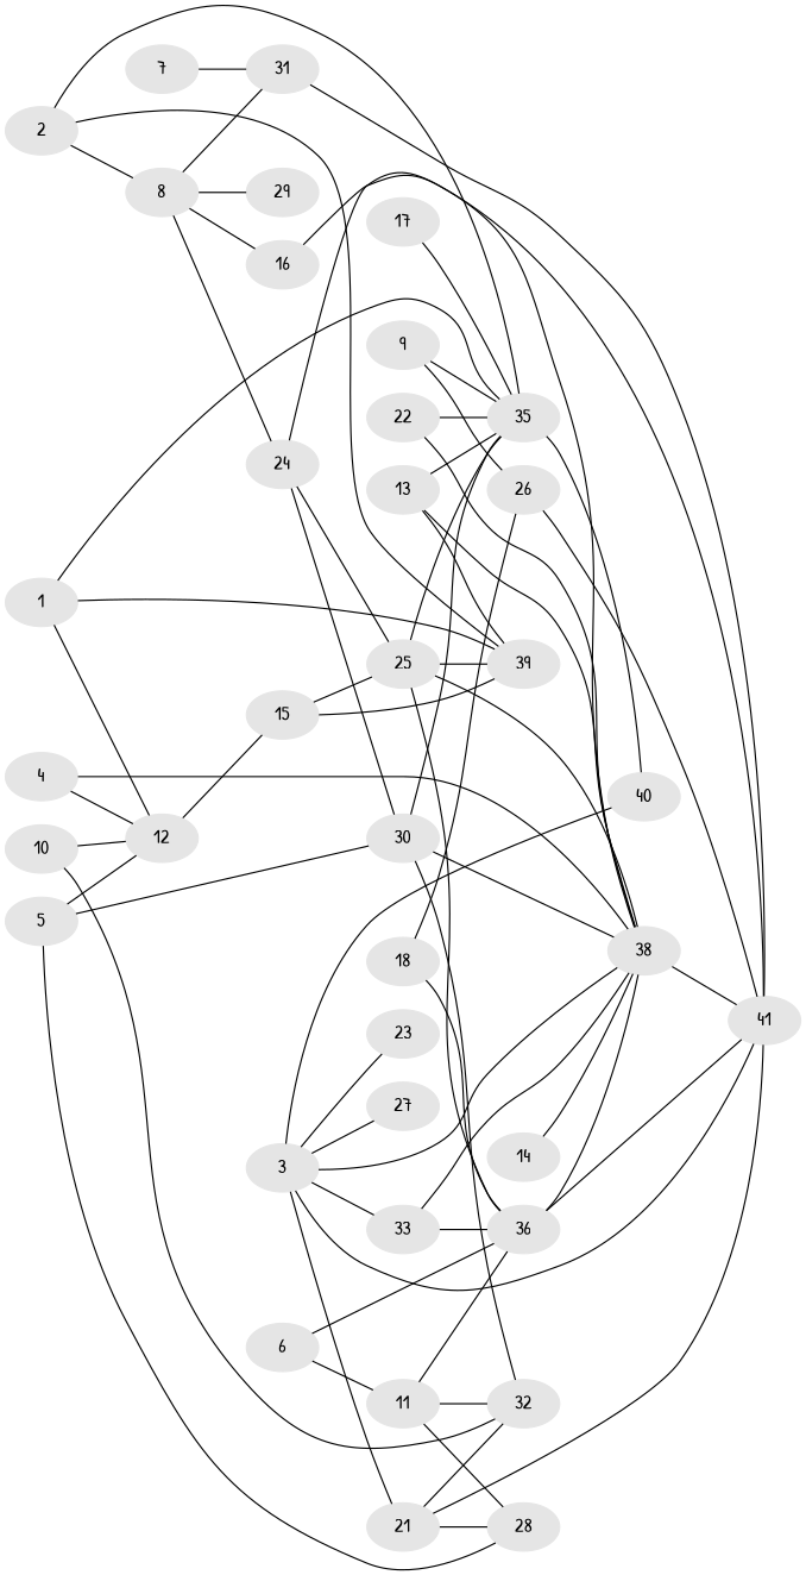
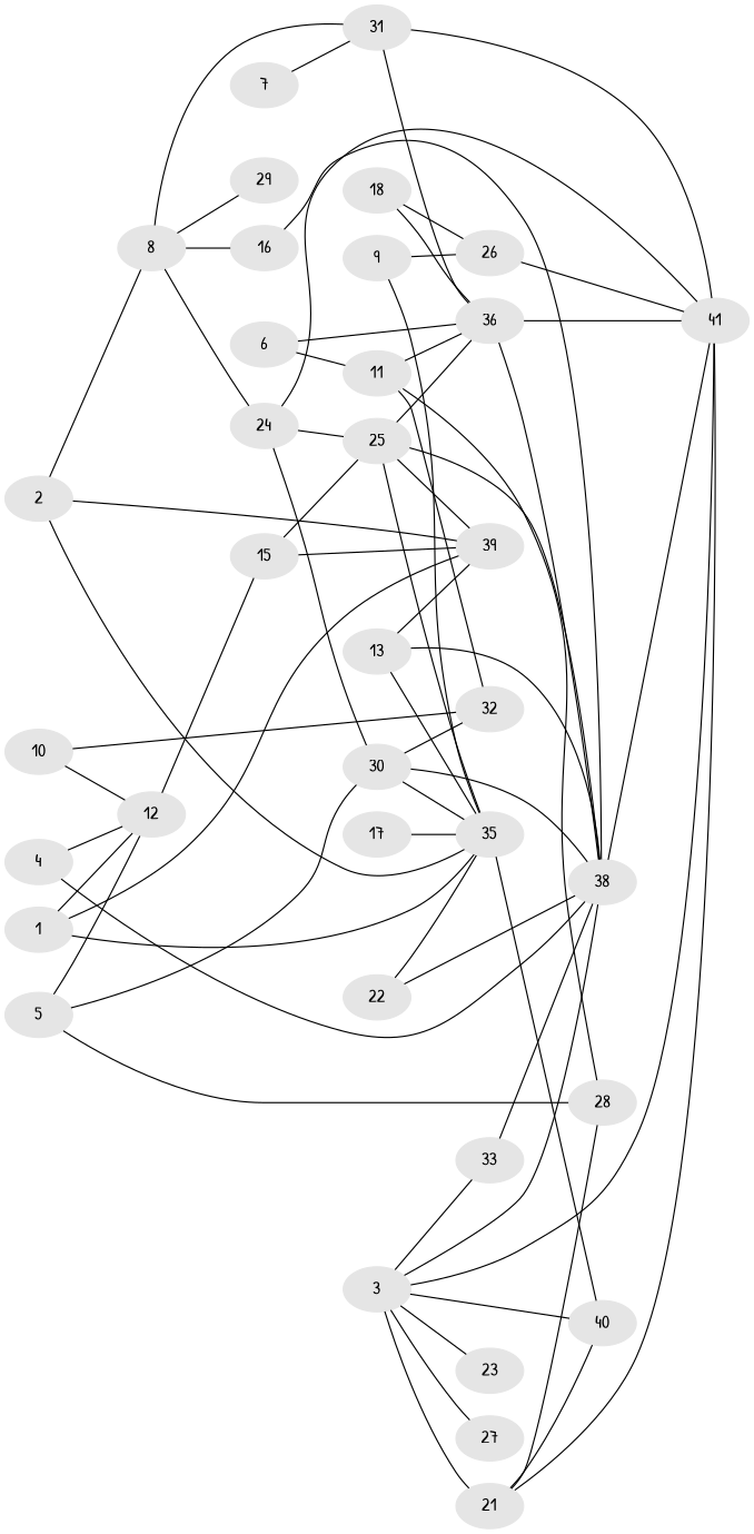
  graph {
    fontname="Patrick Hand"
    rankdir=LR
    node [color=gray90 fontname="Patrick Hand" style=filled]
    edge [fontname="Patrick Hand" weight=1.0]
    1
    12
    35
    39
    15
    40
    2
    8
    31
    16
    24
    29
    3
    21
    23
    27
    33
    38
    41
    28
    32
    4
    5
    30
    6
    11
    36
    7
    25
    9
    26
    10
    13
-   14
    17
    18
    22
    1 -- 12
    1 -- 35
    1 -- 39
    12 -- 15
    35 -- 40
    15 -- 39
    15 -- 25
    2 -- 35
    2 -- 39
    2 -- 8
    8 -- 31
    8 -- 16
    8 -- 24
    8 -- 29
    31 -- 41
-   33 -- 36 [weight=2.0]
+   31 -- 36 [weight=2.0]
    16 -- 38
    24 -- 41
    24 -- 30
    24 -- 25
    3 -- 40
    3 -- 21
    3 -- 23
    3 -- 27
    3 -- 33
    3 -- 38 [weight=2.0]
    3 -- 41
    21 -- 41
    21 -- 28
-   21 -- 32
+   21 -- 40
    33 -- 38
    38 -- 41
    4 -- 12
    4 -- 38 [weight=2.0]
    5 -- 12
    5 -- 28
    5 -- 30
    30 -- 35
    30 -- 38
    30 -- 32
    6 -- 11
    6 -- 36
    11 -- 28
    11 -- 32
    11 -- 36
    36 -- 38
    36 -- 41 [weight=2.0]
    7 -- 31
    25 -- 35
    25 -- 39
    25 -- 38
    25 -- 36 [weight=2.0]
    9 -- 35
    9 -- 26
    26 -- 41
    10 -- 12
    10 -- 32
    13 -- 35
    13 -- 39
    13 -- 38
-   14 -- 38
    17 -- 35
    18 -- 36 [weight=2.0]
    18 -- 26
    22 -- 35
    22 -- 38
  }
